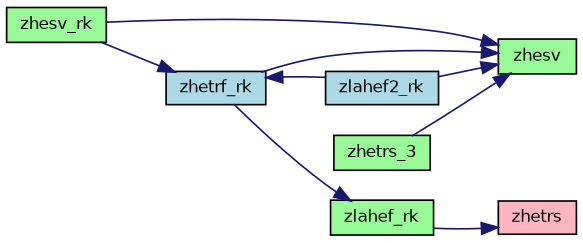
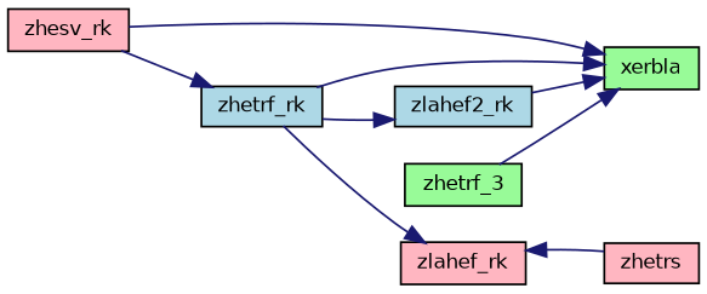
  digraph {
    rankdir=LR
    node [color=black fillcolor=lightpink fontname=Helvetica fontsize=10 shape=record style=filled]
    edge [color=midnightblue fontname=Helvetica fontsize=10 labelfontname=Helvetica labelfontsize=10 style=solid]
-   n1 [fillcolor=palegreen fontcolor=black height=0.2 label=zhesv_rk width=0.4]
-   n2 [fillcolor=palegreen height=0.2 label=zhesv width=0.4]
+   n1 [fontcolor=black height=0.2 label=zhesv_rk width=0.4]
+   n2 [fillcolor=palegreen height=0.2 label=xerbla width=0.4]
    n3 [fillcolor=lightblue height=0.2 label=zhetrf_rk width=0.4]
    n4 [fillcolor=lightblue height=0.2 label=zlahef2_rk width=0.4]
-   n5 [fillcolor=palegreen height=0.2 label=zlahef_rk width=0.4]
-   n6 [fillcolor=palegreen height=0.2 label=zhetrs_3 width=0.4]
+   n5 [height=0.2 label=zlahef_rk width=0.4]
+   n6 [fillcolor=palegreen height=0.2 label=zhetrf_3 width=0.4]
    n7 [height=0.2 label=zhetrs width=0.4]
    n1 -> n2
    n1 -> n3
    n3 -> n2
-   n4 -> n3
+   n3 -> n4
    n3 -> n5
    n4 -> n2
-   n5 -> n7
+   n7 -> n5
    n6 -> n2
  }
